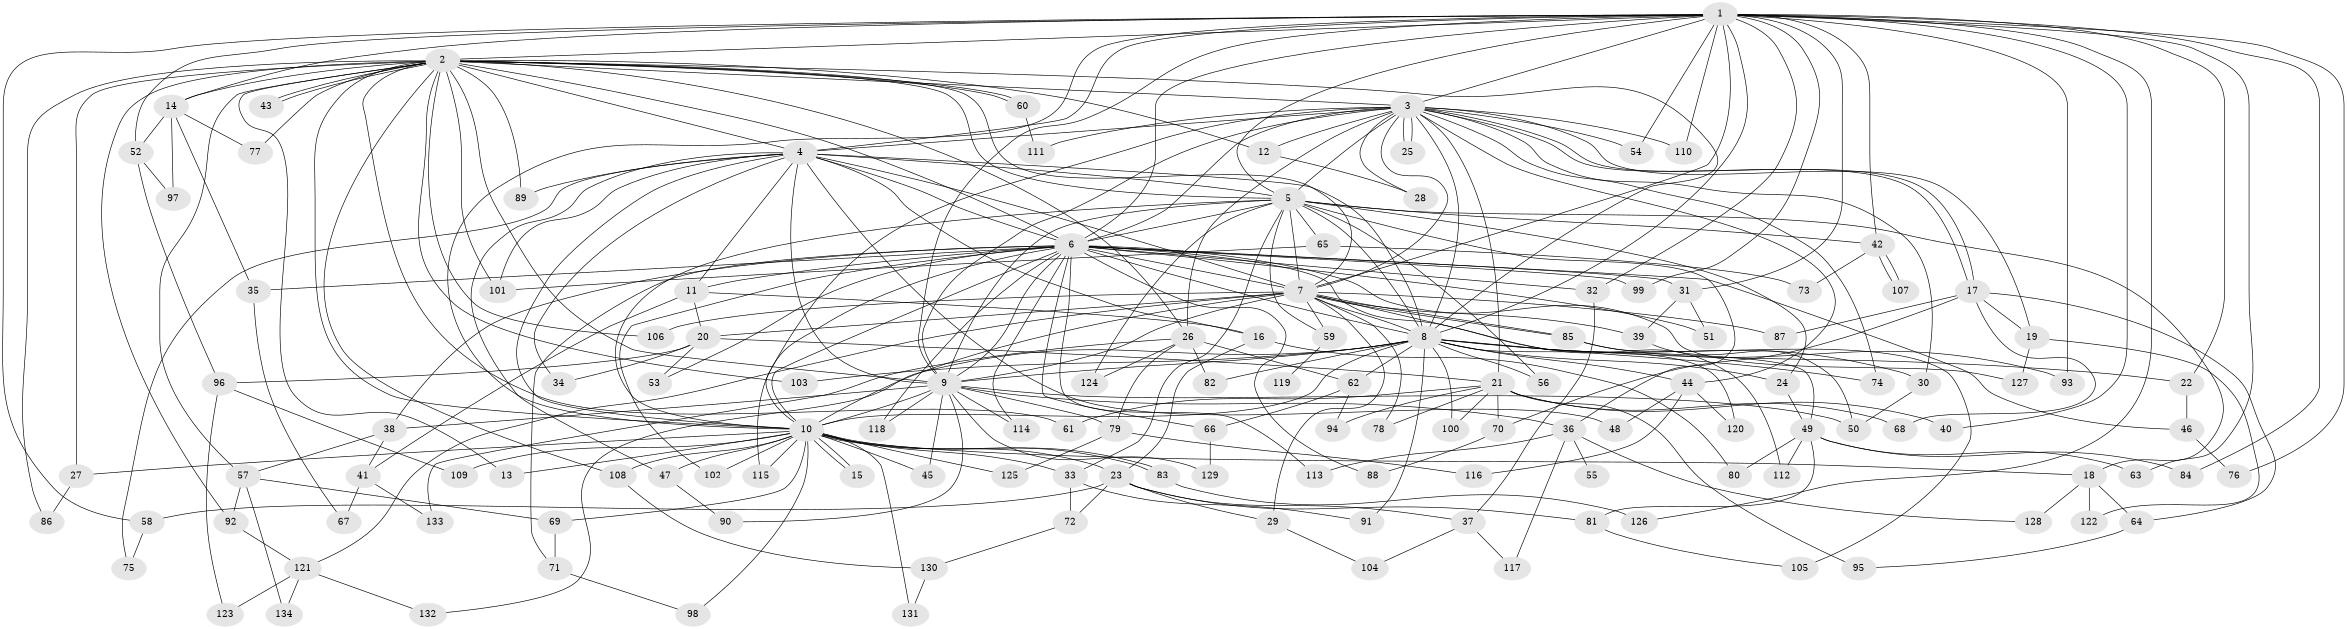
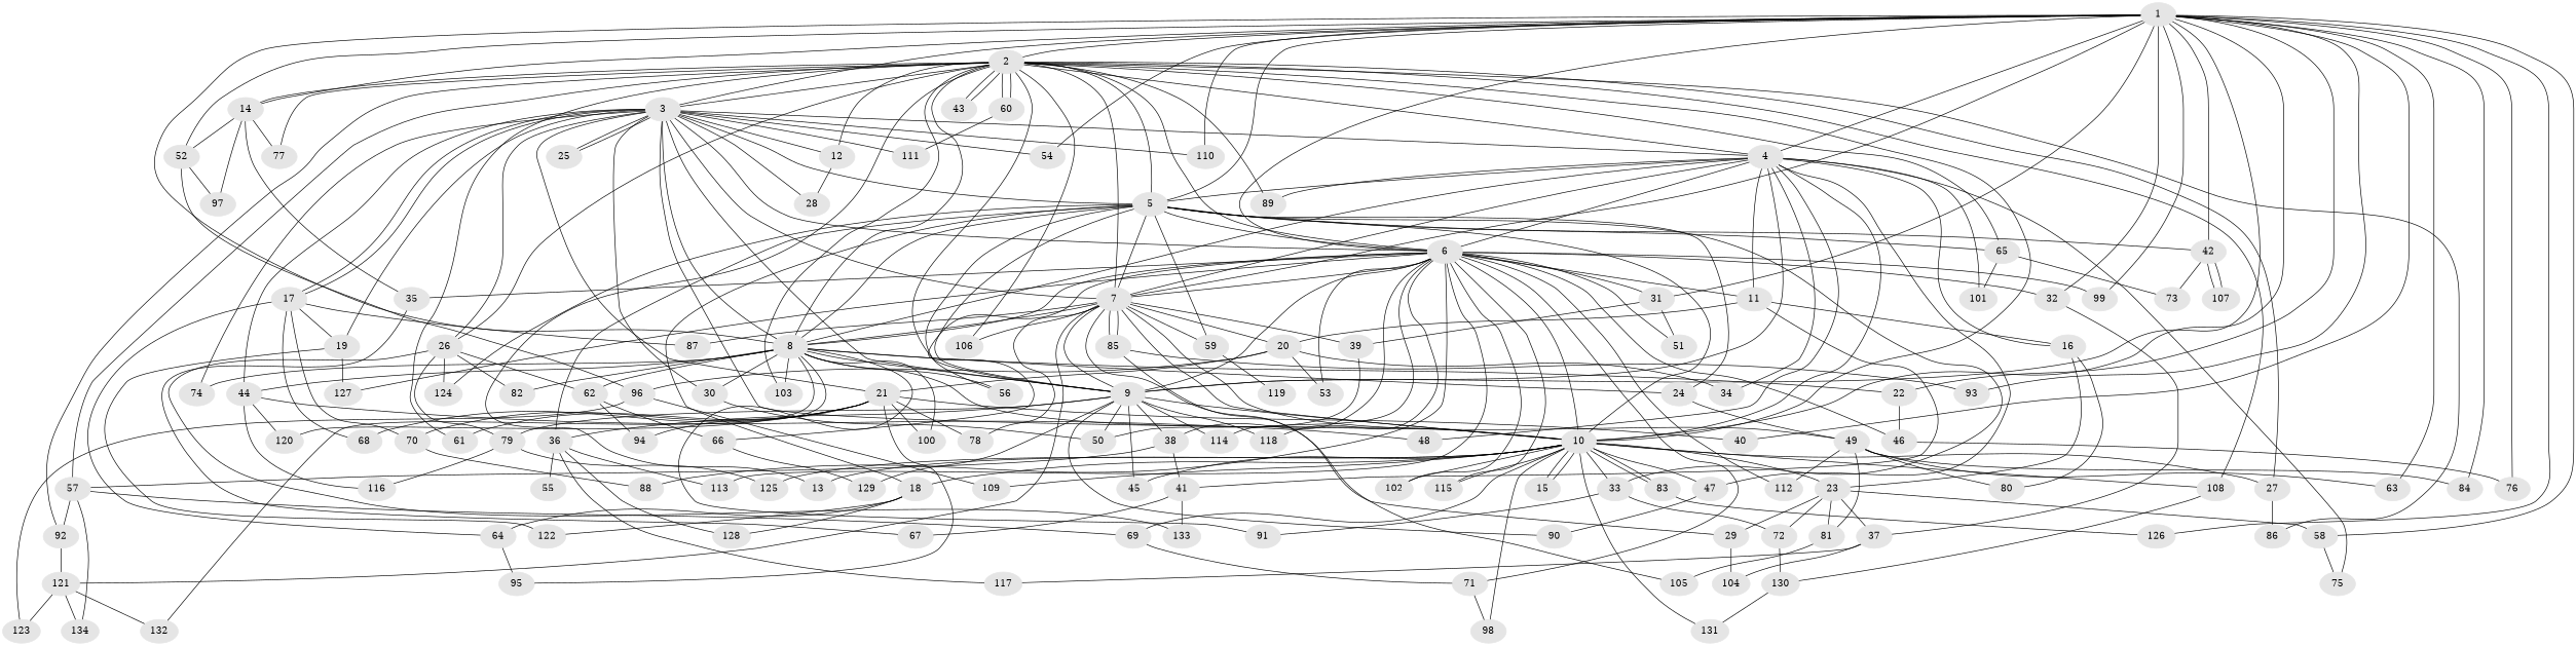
  graph {
    node [color=gray90 style=filled]
    1
    2
    3
    4
    5
    6
    7
    8
    9
    10
    14
    22
    31
    32
    40
    42
    52
    54
    58
    63
    76
    84
    93
    99
    110
    126
    12
    13
    26
    27
    43
    57
    60
    61
    65
    77
    86
    89
    92
    103
    106
    108
    17
    19
    21
    25
    28
    30
    44
    74
    111
    11
    16
    34
    47
    48
    75
    101
    18
    24
    33
    36
    56
    59
    124
    35
    38
    46
    51
    53
    66
    71
    88
    102
    112
    113
    114
    115
    118
    127
    20
    29
    39
    49
    78
    85
    87
    121
    62
    82
    91
    100
    120
    132
    45
    79
    90
    129
    50
    15
    23
    69
    83
    98
    109
    125
    131
    97
    37
    73
    107
    96
    133
    134
    130
    64
    68
    70
    122
    94
    95
    116
    41
    80
    128
    72
    55
    117
    119
    67
    104
    81
    105
    123
    1 -- 2
    1 -- 3
    1 -- 4
    1 -- 5
    1 -- 6
    1 -- 7
    1 -- 8
    1 -- 9
    1 -- 10
    1 -- 14
    1 -- 22
    1 -- 31
    1 -- 32
    1 -- 40
    1 -- 42
    1 -- 52
    1 -- 54
    1 -- 58
    1 -- 63
    1 -- 76
    1 -- 84
    1 -- 93
    1 -- 99
    1 -- 110
    1 -- 126
    2 -- 3
    2 -- 4
    2 -- 5
    2 -- 6
    2 -- 7
    2 -- 8
    2 -- 9
    2 -- 10
    2 -- 14
    2 -- 12
    2 -- 13
    2 -- 26
    2 -- 27
    2 -- 43
    2 -- 43
    2 -- 57
    2 -- 60
    2 -- 60
    2 -- 61
-   2 -- 101
+   2 -- 65
    2 -- 77
    2 -- 86
    2 -- 89
    2 -- 92
    2 -- 103
    2 -- 106
    2 -- 108
    3 -- 4
    3 -- 5
    3 -- 6
    3 -- 7
    3 -- 8
    3 -- 9
    3 -- 10
    3 -- 54
    3 -- 110
    3 -- 12
    3 -- 26
    3 -- 17
    3 -- 17
    3 -- 19
    3 -- 21
    3 -- 25
    3 -- 25
    3 -- 28
    3 -- 30
    3 -- 44
    3 -- 74
    3 -- 111
    4 -- 5
    4 -- 6
    4 -- 7
    4 -- 8
    4 -- 9
    4 -- 10
    4 -- 89
    4 -- 11
    4 -- 16
    4 -- 34
    4 -- 47
    4 -- 48
    4 -- 75
    4 -- 101
    5 -- 6
    5 -- 7
    5 -- 8
    5 -- 9
    5 -- 10
    5 -- 42
    5 -- 65
    5 -- 18
    5 -- 24
    5 -- 33
    5 -- 36
    5 -- 56
    5 -- 59
    5 -- 124
    6 -- 7
    6 -- 8
    6 -- 9
    6 -- 10
    6 -- 31
    6 -- 32
    6 -- 99
    6 -- 11
    6 -- 35
    6 -- 38
    6 -- 46
    6 -- 51
    6 -- 53
    6 -- 66
    6 -- 71
    6 -- 88
    6 -- 102
    6 -- 112
    6 -- 113
    6 -- 114
    6 -- 115
    6 -- 118
    6 -- 127
    7 -- 8
    7 -- 9
    7 -- 10
    7 -- 106
    7 -- 59
    7 -- 20
    7 -- 29
    7 -- 39
    7 -- 49
    7 -- 78
    7 -- 85
    7 -- 85
    7 -- 87
    7 -- 121
    8 -- 9
    8 -- 10
    8 -- 22
    8 -- 103
    8 -- 30
    8 -- 44
    8 -- 74
    8 -- 24
    8 -- 56
    8 -- 62
    8 -- 82
    8 -- 91
    8 -- 100
    8 -- 120
    8 -- 132
    9 -- 10
    9 -- 36
    9 -- 38
    9 -- 114
    9 -- 118
    9 -- 45
    9 -- 79
    9 -- 90
    9 -- 129
    9 -- 50
    10 -- 13
    10 -- 27
    10 -- 108
    10 -- 47
    10 -- 18
    10 -- 33
    10 -- 102
    10 -- 115
    10 -- 45
    10 -- 15
    10 -- 15
    10 -- 23
    10 -- 69
    10 -- 83
    10 -- 83
    10 -- 98
    10 -- 109
    10 -- 125
    10 -- 131
    14 -- 52
    14 -- 77
    14 -- 35
    14 -- 97
    22 -- 46
    31 -- 51
    31 -- 39
    32 -- 37
    42 -- 73
    42 -- 107
    42 -- 107
    52 -- 97
    52 -- 96
    58 -- 75
    12 -- 28
    26 -- 124
    26 -- 62
    26 -- 82
    26 -- 79
    26 -- 133
    27 -- 86
    57 -- 92
    57 -- 69
    57 -- 134
    60 -- 111
    65 -- 101
    65 -- 73
    92 -- 121
    108 -- 130
    17 -- 19
    17 -- 87
    17 -- 64
    17 -- 68
    17 -- 70
    19 -- 127
    19 -- 122
    21 -- 40
    21 -- 61
    21 -- 78
    21 -- 100
    21 -- 68
    21 -- 70
    21 -- 94
    21 -- 95
    30 -- 50
    44 -- 48
    44 -- 120
    44 -- 116
    11 -- 16
    11 -- 20
    11 -- 41
    16 -- 23
    16 -- 80
    47 -- 90
    18 -- 64
    18 -- 122
    18 -- 128
    24 -- 49
    33 -- 91
    33 -- 72
    36 -- 113
    36 -- 128
    36 -- 55
    36 -- 117
    59 -- 119
    35 -- 67
    38 -- 57
    38 -- 41
    46 -- 76
    66 -- 129
    71 -- 98
    20 -- 21
    20 -- 34
    20 -- 53
    20 -- 96
    29 -- 104
    39 -- 50
    49 -- 63
    49 -- 84
    49 -- 112
    49 -- 80
    49 -- 81
    85 -- 93
    85 -- 105
    121 -- 132
    121 -- 134
    121 -- 123
    62 -- 66
    62 -- 94
    79 -- 125
    79 -- 116
    23 -- 58
    23 -- 29
    23 -- 37
    23 -- 72
    23 -- 81
    69 -- 71
    83 -- 126
    37 -- 117
    37 -- 104
    96 -- 109
    96 -- 123
    130 -- 131
    64 -- 95
    70 -- 88
    41 -- 133
    41 -- 67
    72 -- 130
    81 -- 105
  }
